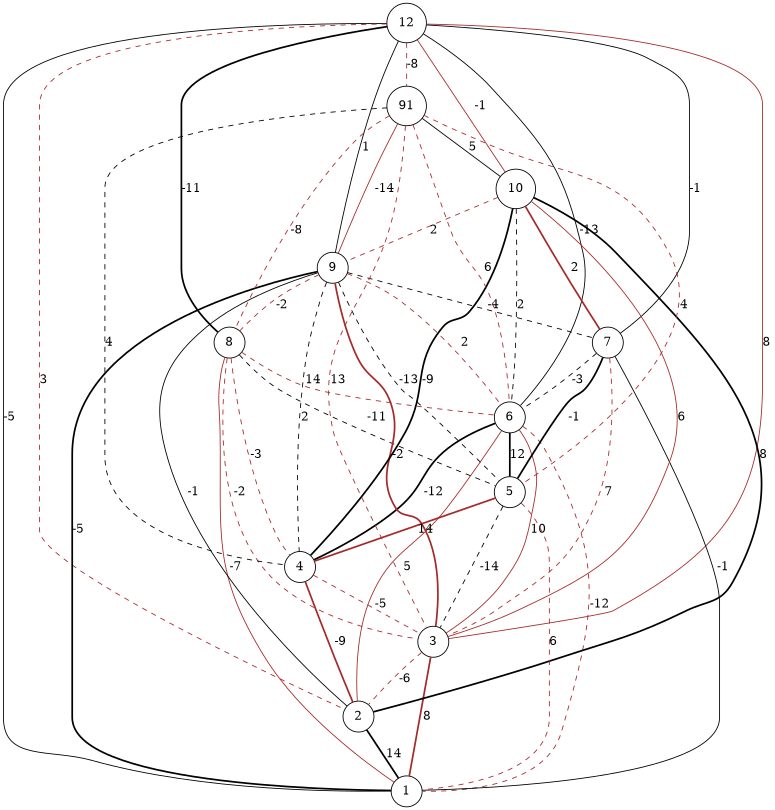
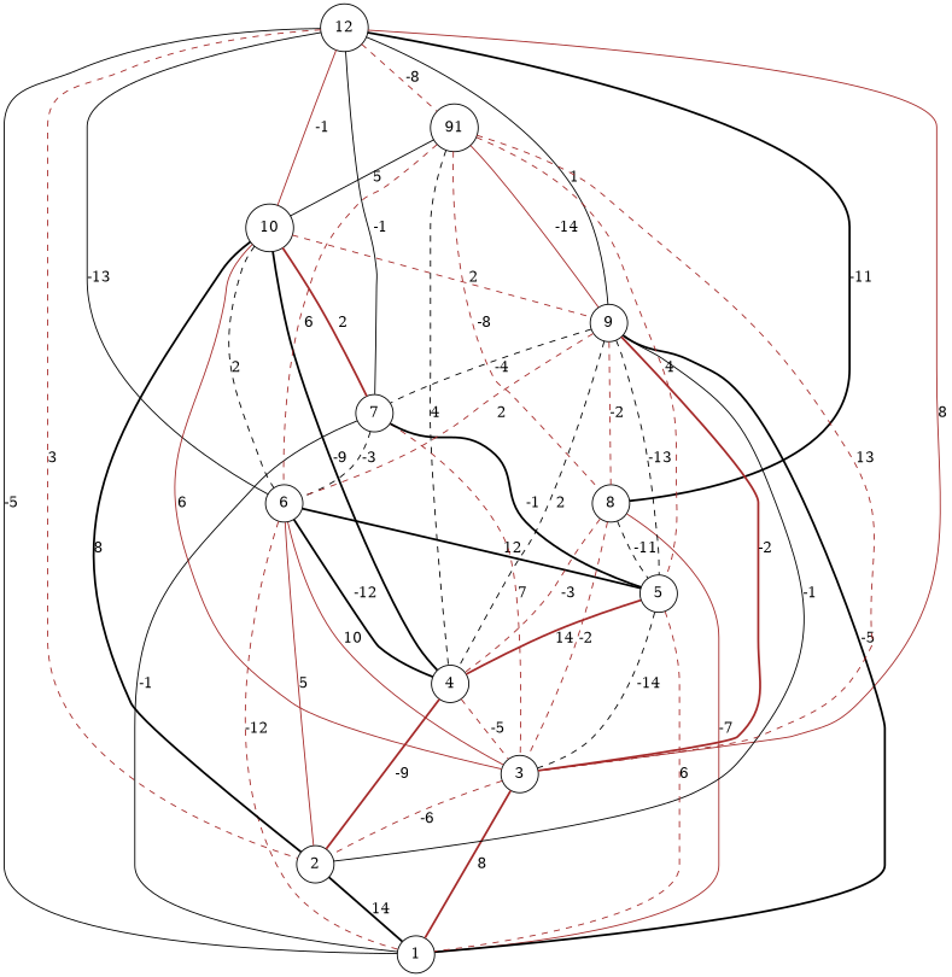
  graph {
    fontname="Helvetica,Arial,sans-serif"
    node [shape=circle]
    edge [color=brown style=dashed]
    12
    1
    2
    3
    6
    7
    8
    9
    10
    n10 [label=91]
    4
    5
    12 -- 1 [color=black label=-5 style=solid]
    12 -- 2 [label=3]
    12 -- 3 [label=8 style=solid]
    12 -- 6 [color=black label=-13 style=solid]
    12 -- 7 [color=black label=-1 style=solid]
    12 -- 8 [color=black label=-11 style=bold]
    12 -- 9 [color=black label=1 style=solid]
    12 -- 10 [label=-1 style=solid]
    12 -- n10 [label=-8]
    2 -- 1 [color=black label=14 style=bold]
    3 -- 1 [label=8 style=bold]
    3 -- 2 [label=-6]
    6 -- 1 [label=-12]
    6 -- 2 [label=5 style=solid]
    6 -- 3 [label=10 style=solid]
    6 -- 4 [color=black label=-12 style=bold]
    6 -- 5 [color=black label=12 style=bold]
    7 -- 1 [color=black label=-1 style=solid]
    7 -- 3 [label=7]
    7 -- 6 [color=black label=-3]
    7 -- 5 [color=black label=-1 style=bold]
    8 -- 1 [label=-7 style=solid]
    8 -- 3 [label=-2]
-   8 -- 6 [label=14]
    8 -- 4 [label=-3]
    8 -- 5 [color=black label=-11]
    9 -- 1 [color=black label=-5 style=bold]
    9 -- 2 [color=black label=-1 style=solid]
    9 -- 3 [label=-2 style=bold]
    9 -- 6 [label=2]
    9 -- 7 [color=black label=-4]
    9 -- 8 [label=-2]
    9 -- 4 [color=black label=2]
    9 -- 5 [color=black label=-13]
    10 -- 2 [color=black label=8 style=bold]
    10 -- 3 [label=6 style=solid]
    10 -- 6 [color=black label=2]
    10 -- 7 [label=2 style=bold]
    10 -- 9 [label=2]
    10 -- 4 [color=black label=-9 style=bold]
    n10 -- 3 [label=13]
    n10 -- 6 [label=6]
    n10 -- 8 [label=-8]
    n10 -- 9 [label=-14 style=solid]
    n10 -- 10 [color=black label=5 style=solid]
    n10 -- 4 [color=black label=4]
    n10 -- 5 [label=4]
    4 -- 2 [label=-9 style=bold]
    4 -- 3 [label=-5]
    5 -- 1 [label=6]
    5 -- 3 [color=black label=-14]
    5 -- 4 [label=14 style=bold]
  }
